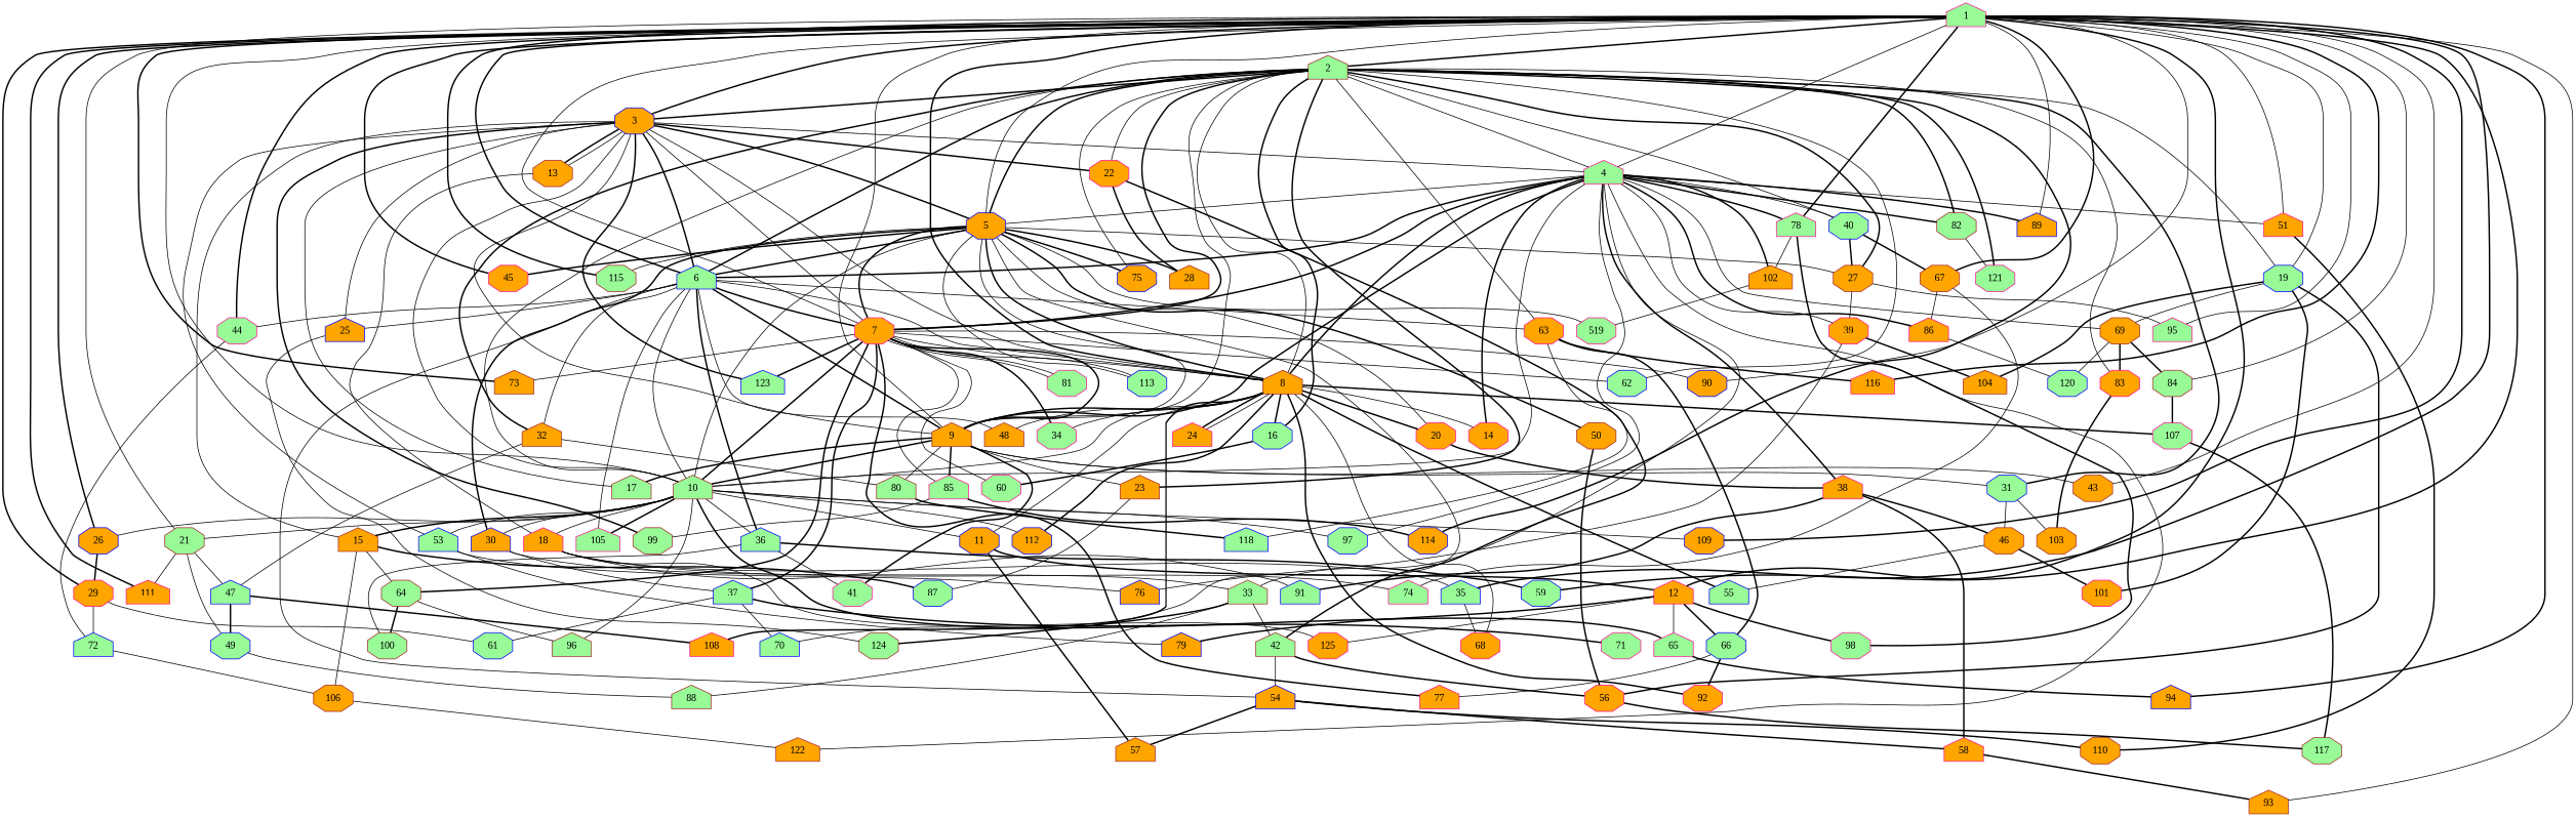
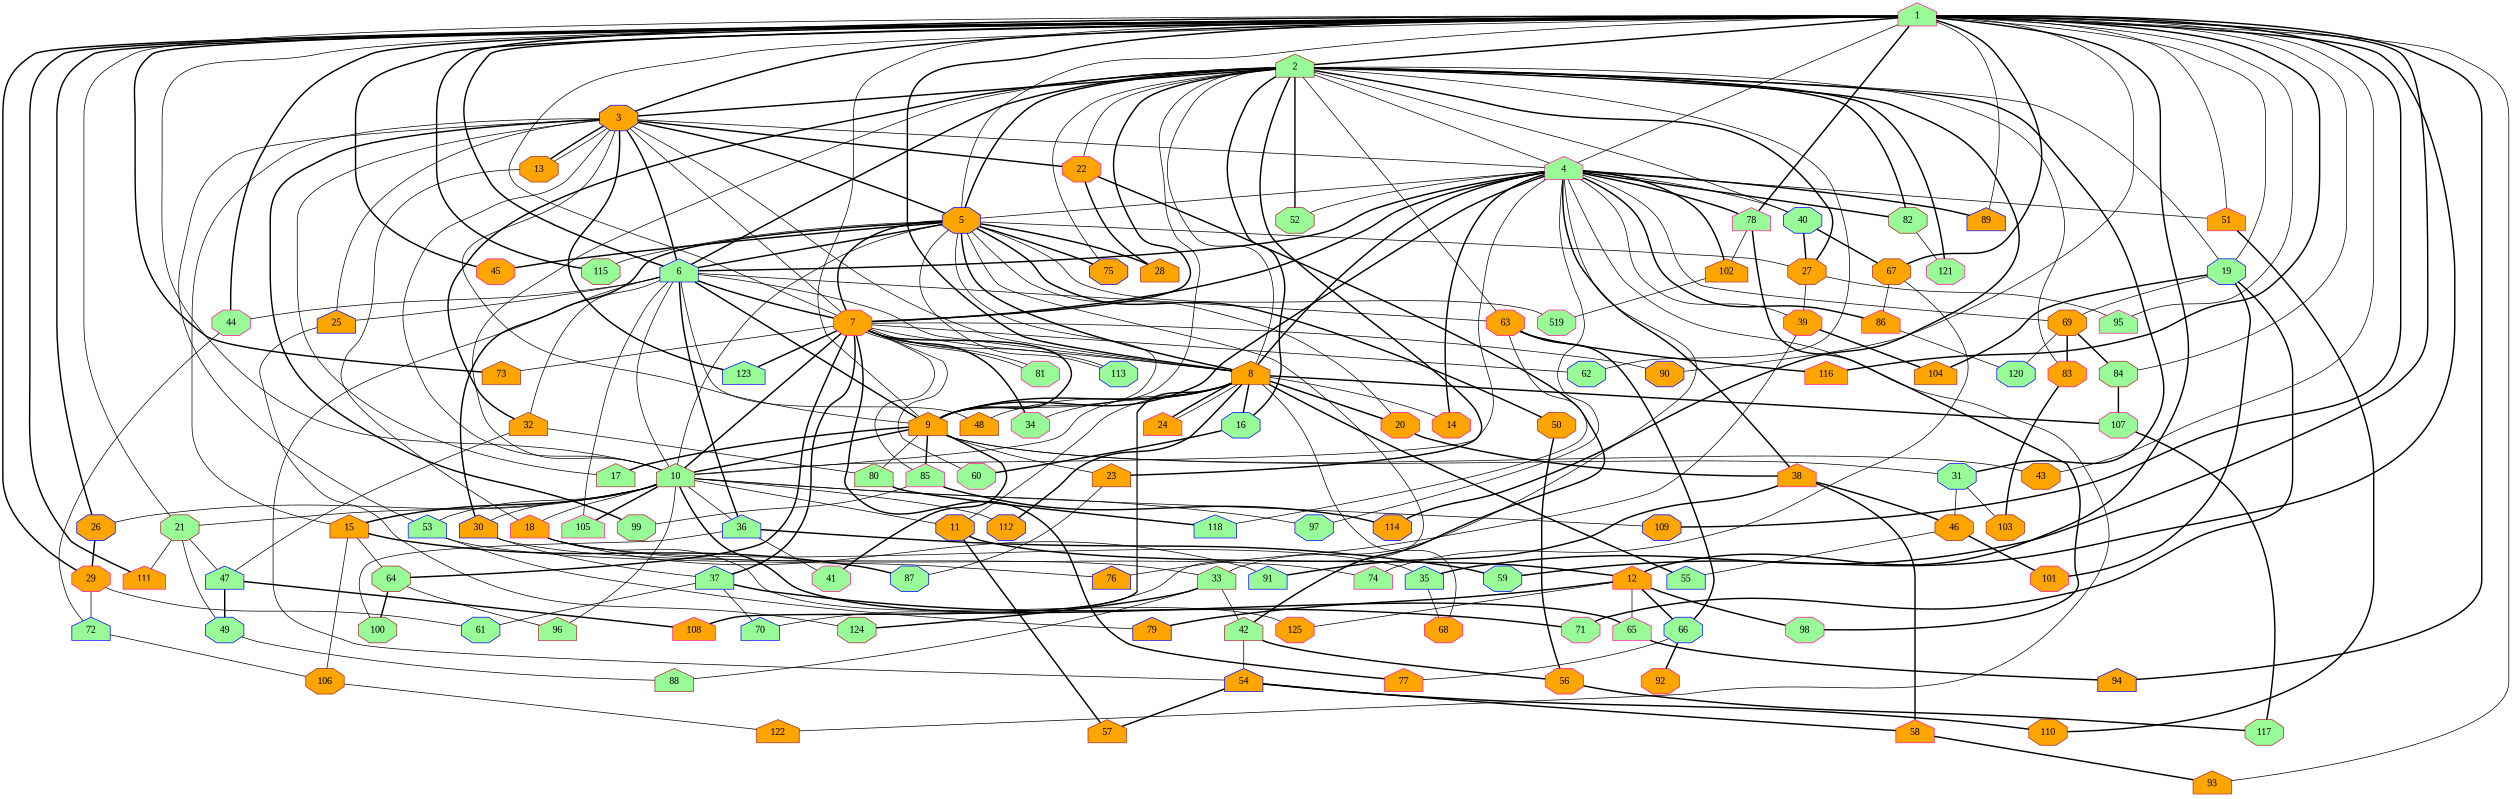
  graph {
    fontname="Liberation Serif"
    node [color=deeppink fillcolor=orange fontname="Liberation Serif" shape=octagon style=filled]
    edge [fontname="Liberation Serif" style=solid]
    1 [fillcolor=palegreen shape=house]
    2 [color=brown fillcolor=palegreen shape=house]
    3 [color=blue]
    4 [fillcolor=palegreen shape=house]
    5 [color=blue]
    6 [color=blue fillcolor=palegreen shape=house]
    7
    8 [color=brown shape=house]
    9 [color=brown shape=house]
    10 [color=brown fillcolor=palegreen shape=house]
    12 [shape=house]
    19 [color=blue fillcolor=palegreen]
    21 [color=brown fillcolor=palegreen]
    26 [color=blue]
    29
    35 [color=blue fillcolor=palegreen shape=house]
    43 [color=brown]
    44 [fillcolor=palegreen]
    45
    51 [shape=house]
    59 [color=blue fillcolor=palegreen]
    67 [color=brown]
    73 [color=brown shape=house]
    78 [fillcolor=palegreen shape=house]
    84 [color=brown fillcolor=palegreen]
    89 [color=blue shape=house]
    90 [color=blue]
    93 [color=brown shape=house]
    94 [color=blue shape=house]
    95 [fillcolor=palegreen shape=house]
    109 [color=blue]
    111 [shape=house]
    115 [color=brown fillcolor=palegreen]
    116 [shape=house]
    16 [color=blue fillcolor=palegreen]
    22
    23 [color=brown shape=house]
    27 [color=brown]
    31 [color=blue fillcolor=palegreen]
    32 [color=brown shape=house]
    40 [color=blue fillcolor=palegreen]
+   52 [color=brown fillcolor=palegreen]
    62 [color=blue fillcolor=palegreen]
    63
    75 [color=blue]
    82 [color=brown fillcolor=palegreen]
    83
    114 [color=blue]
    121 [fillcolor=palegreen]
    13 [color=brown]
    15 [color=brown shape=house]
    17 [color=brown fillcolor=palegreen shape=house]
    25 [color=blue shape=house]
    53 [color=blue fillcolor=palegreen shape=house]
    99 [color=brown fillcolor=palegreen]
    123 [color=blue fillcolor=palegreen shape=house]
    14
    33 [color=brown fillcolor=palegreen shape=house]
    38 [shape=house]
    39
    69 [color=brown]
    86 [shape=house]
    97 [color=blue fillcolor=palegreen]
    102 [color=brown shape=house]
    122 [color=brown shape=house]
    20
    28 [color=brown shape=house]
    30 [color=blue shape=house]
    50 [color=brown]
    70 [color=blue fillcolor=palegreen shape=house]
    113 [color=blue fillcolor=palegreen]
    n72 [fillcolor=palegreen label=519]
    36 [color=blue fillcolor=palegreen shape=house]
    48 [color=brown shape=house]
    54 [color=blue shape=house]
    105 [fillcolor=palegreen shape=house]
    34 [fillcolor=palegreen]
    37 [color=blue fillcolor=palegreen shape=house]
    60 [fillcolor=palegreen]
    64 [color=brown fillcolor=palegreen]
    77 [shape=house]
    81 [fillcolor=palegreen]
    85 [fillcolor=palegreen shape=house]
    11 [color=blue]
    24 [shape=house]
    55 [color=blue fillcolor=palegreen shape=house]
    68
    92
    107 [fillcolor=palegreen]
    108 [shape=house]
    112 [color=blue]
    41 [fillcolor=palegreen]
    80 [color=brown fillcolor=palegreen shape=house]
    18 [shape=house]
    65 [fillcolor=palegreen shape=house]
    96 [color=brown fillcolor=palegreen shape=house]
    66 [color=blue fillcolor=palegreen]
    79 [color=blue shape=house]
    98 [fillcolor=palegreen]
    125
    71 [fillcolor=palegreen]
    101
    104 [color=brown shape=house]
    47 [color=blue fillcolor=palegreen shape=house]
    49 [color=blue fillcolor=palegreen]
    61 [color=blue fillcolor=palegreen]
    72 [color=blue fillcolor=palegreen shape=house]
    110 [color=brown]
    74 [fillcolor=palegreen shape=house]
    42 [color=brown fillcolor=palegreen shape=house]
    87 [color=blue fillcolor=palegreen]
    46 [color=brown]
    103 [color=brown]
    118 [color=blue fillcolor=palegreen shape=house]
    106 [color=brown]
    124 [color=brown fillcolor=palegreen]
    76 [color=blue shape=house]
    88 [color=brown fillcolor=palegreen shape=house]
    91 [color=blue fillcolor=palegreen shape=house]
    58 [shape=house]
    120 [color=blue fillcolor=palegreen]
    56
    100 [color=brown fillcolor=palegreen]
    57 [color=brown shape=house]
    117 [color=brown fillcolor=palegreen]
    1 -- 2 [style=bold]
    1 -- 3 [style=bold]
    1 -- 4
    1 -- 5
    1 -- 6 [style=bold]
    1 -- 7
    1 -- 8 [style=bold]
    1 -- 9
    1 -- 10
    1 -- 12 [style=bold]
    1 -- 19
    1 -- 21
    1 -- 26 [style=bold]
    1 -- 29 [style=bold]
    1 -- 35 [style=bold]
    1 -- 43
    1 -- 44 [style=bold]
    1 -- 45 [style=bold]
    1 -- 51
    1 -- 59 [style=bold]
    1 -- 67 [style=bold]
    1 -- 73 [style=bold]
    1 -- 78 [style=bold]
    1 -- 84
    1 -- 89
    1 -- 90
    1 -- 93
    1 -- 94 [style=bold]
    1 -- 95
    1 -- 109 [style=bold]
    1 -- 111 [style=bold]
    1 -- 115 [style=bold]
    1 -- 116 [style=bold]
    2 -- 3 [style=bold]
    2 -- 4
    2 -- 5 [style=bold]
    2 -- 6 [style=bold]
    2 -- 7 [style=bold]
    2 -- 8
    2 -- 9
    2 -- 10
    2 -- 19
    2 -- 16 [style=bold]
    2 -- 22
    2 -- 23 [style=bold]
    2 -- 27 [style=bold]
    2 -- 31 [style=bold]
    2 -- 32 [style=bold]
    2 -- 40
+   2 -- 52 [style=bold]
    2 -- 62
    2 -- 63
    2 -- 75
    2 -- 82 [style=bold]
    2 -- 83
    2 -- 114 [style=bold]
    2 -- 121 [style=bold]
    3 -- 4
    3 -- 5 [style=bold]
    3 -- 6 [style=bold]
    3 -- 7
    3 -- 8
    3 -- 9
    3 -- 10
    3 -- 22 [style=bold]
    3 -- 13 [style=bold]
    3 -- 13
    3 -- 15
    3 -- 17
    3 -- 25
    3 -- 53
    3 -- 99 [style=bold]
    3 -- 123 [style=bold]
    4 -- 5
    4 -- 6 [style=bold]
    4 -- 7 [style=bold]
    4 -- 8 [style=bold]
    4 -- 9 [style=bold]
    4 -- 10
    4 -- 51
    4 -- 78 [style=bold]
    4 -- 89 [style=bold]
    4 -- 40
+   4 -- 52
    4 -- 82 [style=bold]
    4 -- 14 [style=bold]
    4 -- 33
    4 -- 38 [style=bold]
    4 -- 39
    4 -- 69
    4 -- 86 [style=bold]
    4 -- 97
    4 -- 102 [style=bold]
    4 -- 122
    5 -- 6 [style=bold]
    5 -- 7 [style=bold]
    5 -- 8 [style=bold]
    5 -- 9
    5 -- 10
    5 -- 45 [style=bold]
    5 -- 115
    5 -- 27
    5 -- 75 [style=bold]
    5 -- 20
    5 -- 28 [style=bold]
    5 -- 30 [style=bold]
    5 -- 50 [style=bold]
    5 -- 70
    5 -- 113
    5 -- n72
    6 -- 7 [style=bold]
    6 -- 8
    6 -- 9 [style=bold]
    6 -- 10
    6 -- 44
    6 -- 32
    6 -- 63
    6 -- 25
    6 -- 36 [style=bold]
    6 -- 48
    6 -- 54
    6 -- 105
    7 -- 8
    7 -- 9 [style=bold]
    7 -- 10 [style=bold]
    7 -- 73
    7 -- 90
    7 -- 62
    7 -- 123 [style=bold]
    7 -- 113
    7 -- 34 [style=bold]
    7 -- 37 [style=bold]
    7 -- 60
    7 -- 64 [style=bold]
    7 -- 77 [style=bold]
    7 -- 81
    7 -- 81
    7 -- 85
    8 -- 9 [style=bold]
    8 -- 10
    8 -- 16 [style=bold]
    8 -- 14
    8 -- 20 [style=bold]
    8 -- 48
    8 -- 34
    8 -- 11
    8 -- 24 [style=bold]
    8 -- 24
    8 -- 55 [style=bold]
    8 -- 68
-   8 -- 92 [style=bold]
    8 -- 107 [style=bold]
    8 -- 108 [style=bold]
    8 -- 112 [style=bold]
    9 -- 10 [style=bold]
    9 -- 43
    9 -- 23
    9 -- 31
    9 -- 17 [style=bold]
    9 -- 85 [style=bold]
    9 -- 41 [style=bold]
    9 -- 80
    10 -- 21
    10 -- 26
    10 -- 109
    10 -- 15 [style=bold]
    10 -- 53
    10 -- 97
    10 -- 30
    10 -- 36
    10 -- 105 [style=bold]
    10 -- 11
    10 -- 112
    10 -- 18
    10 -- 65 [style=bold]
    10 -- 96
    12 -- 65
    12 -- 66 [style=bold]
    12 -- 79 [style=bold]
    12 -- 98 [style=bold]
    12 -- 125
    19 -- 69
-   19 -- 56 [style=bold]
+   19 -- 71 [style=bold]
    19 -- 101 [style=bold]
    19 -- 104 [style=bold]
    21 -- 111
    21 -- 47
    21 -- 49
    26 -- 29 [style=bold]
    29 -- 61
    29 -- 72
    35 -- 68
    44 -- 72
    51 -- 110 [style=bold]
    67 -- 86
    67 -- 74
    78 -- 102
    78 -- 98 [style=bold]
    84 -- 107 [style=bold]
    16 -- 60 [style=bold]
    22 -- 28 [style=bold]
    22 -- 42 [style=bold]
    23 -- 87
    27 -- 95
    27 -- 39
    31 -- 46
    31 -- 103
    32 -- 80
    32 -- 47
    40 -- 67 [style=bold]
    40 -- 27 [style=bold]
    63 -- 116 [style=bold]
    63 -- 66 [style=bold]
    63 -- 118
    82 -- 121
    83 -- 103 [style=bold]
    13 -- 18
    15 -- 64
    15 -- 87 [style=bold]
    15 -- 106
    25 -- 124
    53 -- 79
    53 -- 76
    33 -- 42
    33 -- 124 [style=bold]
    33 -- 88
    38 -- 46 [style=bold]
    38 -- 91 [style=bold]
    38 -- 58 [style=bold]
    39 -- 104 [style=bold]
    39 -- 76
    69 -- 84 [style=bold]
    69 -- 83 [style=bold]
    69 -- 120
    86 -- 120
    102 -- n72
    20 -- 38 [style=bold]
    30 -- 33
    30 -- 37
    50 -- 56 [style=bold]
    36 -- 59 [style=bold]
    36 -- 41
    36 -- 100
    54 -- 110 [style=bold]
    54 -- 58 [style=bold]
    54 -- 57 [style=bold]
    37 -- 70
    37 -- 71 [style=bold]
    37 -- 61
    64 -- 96
    64 -- 100 [style=bold]
    85 -- 114 [style=bold]
    85 -- 99
    11 -- 12 [style=bold]
    11 -- 57 [style=bold]
    107 -- 117 [style=bold]
    80 -- 118 [style=bold]
    18 -- 35
    18 -- 125
    18 -- 74
    18 -- 91
    65 -- 94 [style=bold]
    66 -- 77
    66 -- 92 [style=bold]
    47 -- 108 [style=bold]
    47 -- 49 [style=bold]
    49 -- 88
    72 -- 106
    42 -- 54
    42 -- 56 [style=bold]
    46 -- 55
    46 -- 101 [style=bold]
    106 -- 122
    58 -- 93 [style=bold]
    56 -- 117 [style=bold]
  }
